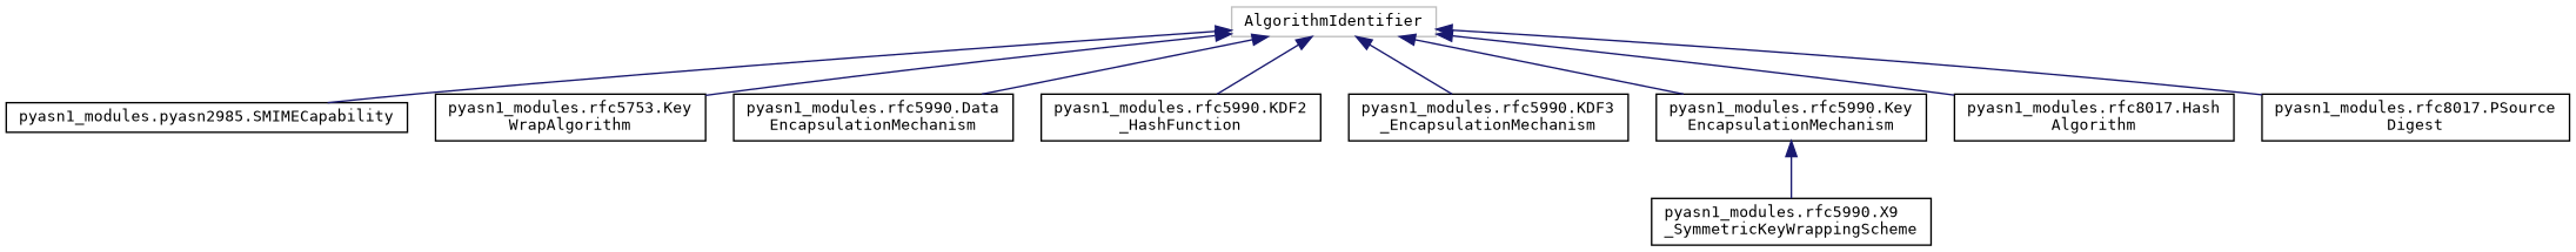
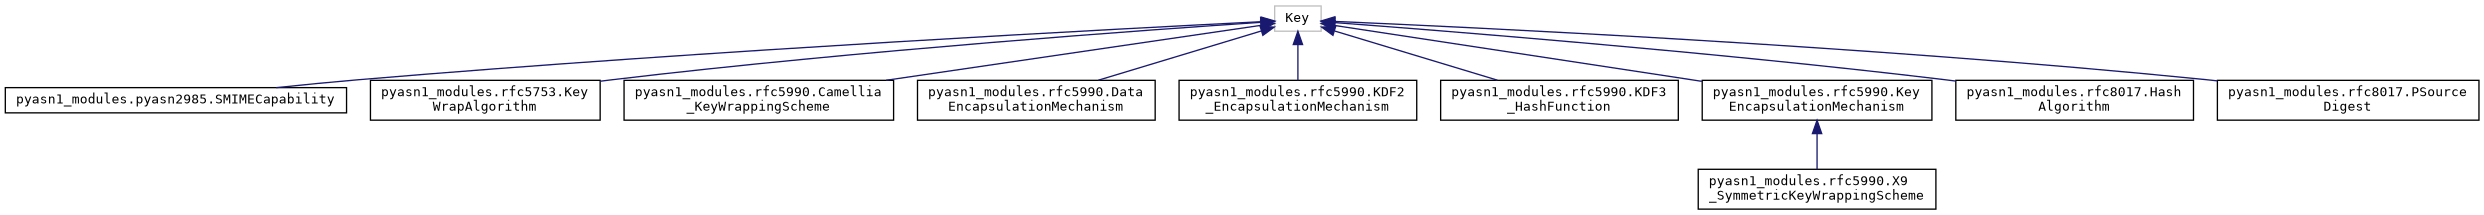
  digraph {
    fontname="DejaVu Sans Mono"
    rankdir=TB
    node [color=black fillcolor=white fontname="DejaVu Sans Mono" fontsize=10 shape=record style=filled]
    edge [color=midnightblue dir=back fontname="DejaVu Sans Mono" fontsize=10 labelfontname=Helvetica labelfontsize=10 style=solid]
-   n1 [color=grey75 height=0.2 label=AlgorithmIdentifier width=0.4]
+   n1 [color=grey75 height=0.2 label=Key width=0.4]
    n2 [height=0.2 label="pyasn1_modules.pyasn2985.SMIMECapability" width=0.4]
    n3 [height=0.2 label="pyasn1_modules.rfc5753.Key\lWrapAlgorithm" width=0.4]
+   n4 [height=0.2 label="pyasn1_modules.rfc5990.Camellia\l_KeyWrappingScheme" width=0.4]
    n5 [height=0.2 label="pyasn1_modules.rfc5990.Data\lEncapsulationMechanism" width=0.4]
-   n6 [height=0.2 label="pyasn1_modules.rfc5990.KDF2\l_HashFunction" width=0.4]
-   n7 [height=0.2 label="pyasn1_modules.rfc5990.KDF3\l_EncapsulationMechanism" width=0.4]
+   n6 [height=0.2 label="pyasn1_modules.rfc5990.KDF2\l_EncapsulationMechanism" width=0.4]
+   n7 [height=0.2 label="pyasn1_modules.rfc5990.KDF3\l_HashFunction" width=0.4]
    n8 [height=0.2 label="pyasn1_modules.rfc5990.Key\lEncapsulationMechanism" width=0.4]
    n9 [height=0.2 label="pyasn1_modules.rfc8017.Hash\lAlgorithm" width=0.4]
    n10 [height=0.2 label="pyasn1_modules.rfc8017.PSource\lDigest" width=0.4]
    n11 [height=0.2 label="pyasn1_modules.rfc5990.X9\l_SymmetricKeyWrappingScheme" width=0.4]
    n1 -> n2
    n1 -> n3
+   n1 -> n4
    n1 -> n5
    n1 -> n6
    n1 -> n7
    n1 -> n8
    n1 -> n9
    n1 -> n10
    n8 -> n11
  }
